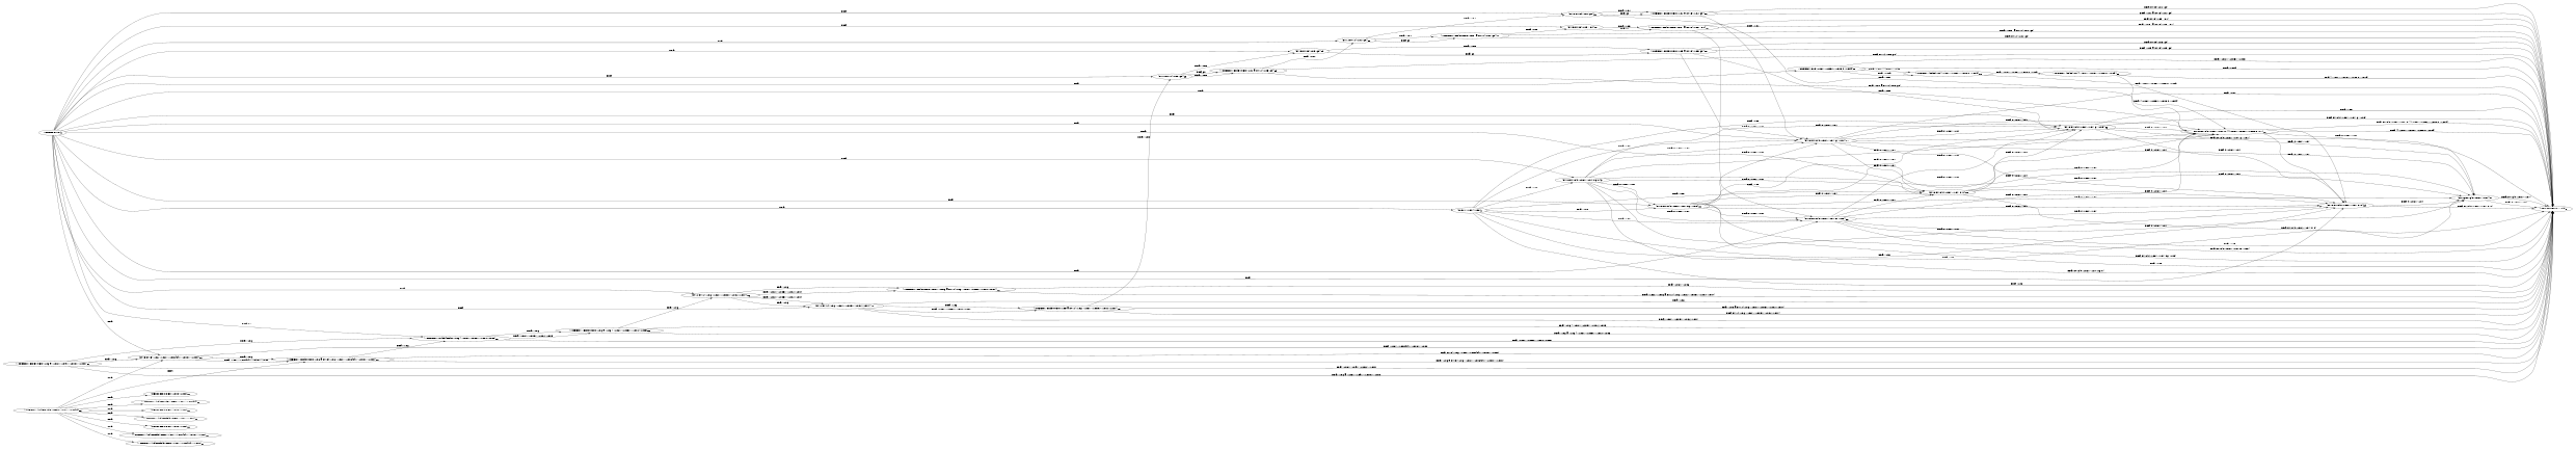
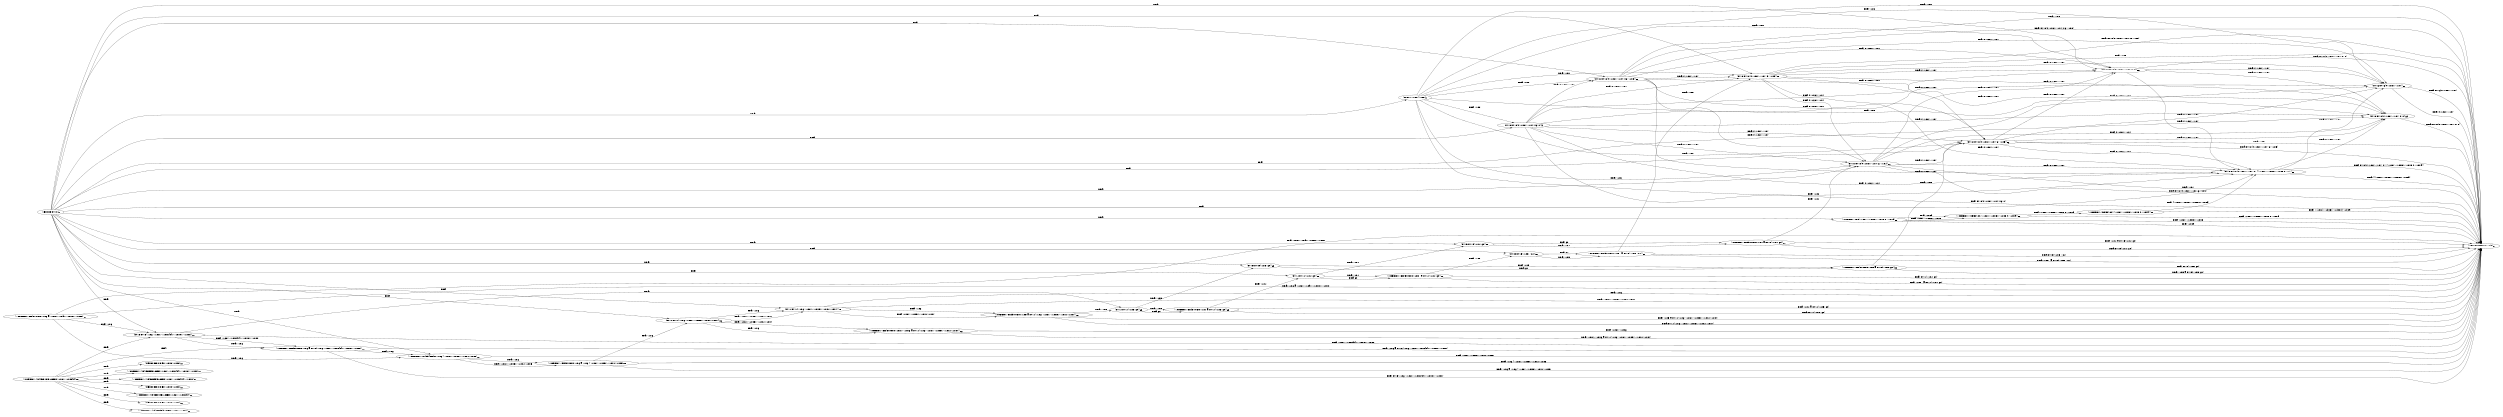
  digraph {
    fontname="DejaVu Sans"
    rankdir=LR
    node [fontname="DejaVu Sans"]
    edge [fontname="DejaVu Sans"]
    n1 [label=<(METHOD,FUN1)<SUB>1</SUB>>]
    n2 [label=<(PARAM,VAR1 *VAR2)<SUB>1</SUB>>]
    n3 [label=<(FUN2,FUN2(&amp;VAR2-&gt;VAR7, 16, 0))<SUB>9</SUB>>]
    n4 [label=<(FUN2,FUN2(&amp;VAR2-&gt;VAR7, 16, VAR8))<SUB>10</SUB>>]
    n5 [label=<(FUN2,FUN2(&amp;VAR2-&gt;VAR7, 5, VAR3))<SUB>23</SUB>>]
    n6 [label=<(FUN2,FUN2(&amp;VAR2-&gt;VAR7, 6, VAR4))<SUB>24</SUB>>]
    n7 [label=<(FUN2,FUN2(&amp;VAR2-&gt;VAR7, 1, 1))<SUB>25</SUB>>]
    n8 [label=<(FUN2,FUN2(&amp;VAR2-&gt;VAR7, 6, VAR5))<SUB>26</SUB>>]
    n9 [label=<(FUN2,FUN2(&amp;VAR2-&gt;VAR7, 1, !!(VAR2-&gt;VAR13-&gt;VAR18 &amp; VA...)<SUB>28</SUB>>]
    n10 [label=<(FUN2,FUN2(&amp;VAR2-&gt;VAR7, 1, 0))<SUB>29</SUB>>]
    n11 [label=<(&lt;operator&gt;.multiplication,VAR6 * VAR2-&gt;VAR13-&gt;VAR14.VAR15)<SUB>15</SUB>>]
    n12 [label=<(FUN4,FUN4(VAR6, VAR2-&gt;VAR13-&gt;VAR14.VAR17))<SUB>16</SUB>>]
    n13 [label=<(FUN4,FUN4(VAR6, VAR2-&gt;VAR13-&gt;VAR14.VAR17))<SUB>18</SUB>>]
    n14 [label=<(FUN4,FUN4(VAR5, 60))<SUB>19</SUB>>]
    n15 [label=<(FUN5,FUN5(VAR5, 60))<SUB>19</SUB>>]
    n16 [label=<(FUN4,FUN4(VAR4, 60))<SUB>20</SUB>>]
    n17 [label=<(FUN5,FUN5(VAR4, 60))<SUB>20</SUB>>]
    n18 [label=<(FUN5,FUN5(VAR3  , 24))<SUB>21</SUB>>]
    n19 [label=<(FUN3,FUN3(VAR6, VAR2-&gt;VAR12[1]-&gt;VAR10-&gt;VAR11))<SUB>14</SUB>>]
    n20 [label=<(&lt;operator&gt;.and,VAR2-&gt;VAR13-&gt;VAR18 &amp; VAR19)<SUB>28</SUB>>]
    n21 [label=<(METHOD_RETURN,void)<SUB>1</SUB>>]
    n22 [label=<(FUN6,FUN6(&amp;VAR2-&gt;VAR7))<SUB>31</SUB>>]
    n23 [label=<(&lt;operator&gt;.assignment,VAR6 = VAR6 * VAR2-&gt;VAR13-&gt;VAR14.VAR15)<SUB>15</SUB>>]
    n24 [label=<(&lt;operator&gt;.assignment,VAR2-&gt;VAR16 = FUN4(VAR6, VAR2-&gt;VAR13-&gt;VAR14.VAR17))<SUB>16</SUB>>]
    n25 [label=<(&lt;operator&gt;.assignment,VAR5 = FUN4(VAR6, VAR2-&gt;VAR13-&gt;VAR14.VAR17))<SUB>18</SUB>>]
    n26 [label=<(&lt;operator&gt;.assignment,VAR4 = FUN4(VAR5, 60))<SUB>19</SUB>>]
    n27 [label=<(&lt;operator&gt;.assignment,VAR5 = FUN5(VAR5, 60))<SUB>18</SUB>>]
    n28 [label=<(&lt;operator&gt;.assignment,VAR3   = FUN4(VAR4, 60))<SUB>20</SUB>>]
    n29 [label=<(&lt;operator&gt;.assignment,VAR4 = FUN5(VAR4, 60))<SUB>20</SUB>>]
    n30 [label=<(&lt;operator&gt;.assignment,VAR3   = FUN5(VAR3  , 24))<SUB>21</SUB>>]
    n31 [label=<(&lt;operator&gt;.assignment,VAR6 = FUN3(VAR6, VAR2-&gt;VAR12[1]-&gt;VAR10-&gt;VAR11))<SUB>14</SUB>>]
    n32 [label=<(&lt;operator&gt;.logicalNot,!(VAR2-&gt;VAR13-&gt;VAR18 &amp; VAR19))<SUB>28</SUB>>]
    n33 [label=<(&lt;operator&gt;.assignment,VAR6 = VAR2-&gt;VAR9-&gt;VAR10-&gt;VAR11)<SUB>12</SUB>>]
    n34 [label=<(&lt;operator&gt;.logicalNot,!!(VAR2-&gt;VAR13-&gt;VAR18 &amp; VAR19))<SUB>28</SUB>>]
    n35 [label=<(&lt;operator&gt;.indirectIndexAccess,VAR2-&gt;VAR12[1])<SUB>13</SUB>>]
    n36 [label=<(&lt;operator&gt;.indirectFieldAccess,VAR2-&gt;VAR12[1]-&gt;VAR10-&gt;VAR11)<SUB>14</SUB>>]
    n37 [label=<(&lt;operator&gt;.indirectFieldAccess,VAR2-&gt;VAR12[1]-&gt;VAR10)<SUB>14</SUB>>]
    n38 [label=<(FIELD_IDENTIFIER,VAR11,VAR11)<SUB>14</SUB>>]
    n39 [label=<(&lt;operator&gt;.indirectIndexAccess,VAR2-&gt;VAR12[1])<SUB>14</SUB>>]
    n40 [label=<(FIELD_IDENTIFIER,VAR10,VAR10)<SUB>14</SUB>>]
    n41 [label=<(&lt;operator&gt;.indirectFieldAccess,VAR2-&gt;VAR12)<SUB>14</SUB>>]
    n42 [label=<(FIELD_IDENTIFIER,VAR12,VAR12)<SUB>14</SUB>>]
    n1 -> n2 [label="DDG: "]
    n1 -> n3 [label="DDG: "]
    n1 -> n4 [label="DDG: "]
    n1 -> n5 [label="DDG: "]
    n1 -> n6 [label="DDG: "]
    n1 -> n7 [label="DDG: "]
    n1 -> n8 [label="DDG: "]
    n1 -> n9 [label="DDG: "]
    n1 -> n10 [label="DDG: "]
-   n1 -> n11 [label="DDG: 24"]
+   n1 -> n11 [label="DDG: "]
    n1 -> n12 [label="DDG: "]
    n1 -> n13 [label="DDG: "]
-   n1 -> n14 [label="DDG: "]
+   n19 -> n14 [label="DDG: "]
    n1 -> n15 [label="DDG: "]
    n1 -> n16 [label="DDG: "]
    n1 -> n17 [label="DDG: "]
    n1 -> n18 [label="DDG: "]
    n1 -> n19 [label="DDG: "]
    n1 -> n20 [label="DDG: "]
    n2 -> n3 [label="DDG: VAR2"]
    n2 -> n4 [label="DDG: VAR2"]
    n2 -> n5 [label="DDG: VAR2"]
    n2 -> n6 [label="DDG: VAR2"]
    n2 -> n7 [label="DDG: VAR2"]
    n2 -> n8 [label="DDG: VAR2"]
-   n17 -> n9 [label="DDG: VAR2"]
+   n2 -> n9 [label="DDG: VAR2"]
    n2 -> n10 [label="DDG: VAR2"]
    n2 -> n21 [label="DDG: VAR2"]
    n2 -> n22 [label="DDG: VAR2"]
    n3 -> n4 [label="DDG: &amp;VAR2-&gt;VAR7"]
    n3 -> n5 [label="DDG: &amp;VAR2-&gt;VAR7"]
    n3 -> n6 [label="DDG: &amp;VAR2-&gt;VAR7"]
    n3 -> n7 [label="DDG: &amp;VAR2-&gt;VAR7"]
    n3 -> n8 [label="DDG: &amp;VAR2-&gt;VAR7"]
    n3 -> n9 [label="DDG: &amp;VAR2-&gt;VAR7"]
    n3 -> n10 [label="DDG: &amp;VAR2-&gt;VAR7"]
    n3 -> n21 [label="DDG: FUN2(&amp;VAR2-&gt;VAR7, 16, 0)"]
    n3 -> n22 [label="DDG: &amp;VAR2-&gt;VAR7"]
    n4 -> n5 [label="DDG: &amp;VAR2-&gt;VAR7"]
    n4 -> n6 [label="DDG: &amp;VAR2-&gt;VAR7"]
    n4 -> n7 [label="DDG: &amp;VAR2-&gt;VAR7"]
    n4 -> n8 [label="DDG: &amp;VAR2-&gt;VAR7"]
    n4 -> n9 [label="DDG: &amp;VAR2-&gt;VAR7"]
    n4 -> n10 [label="DDG: &amp;VAR2-&gt;VAR7"]
    n4 -> n21 [label="DDG: FUN2(&amp;VAR2-&gt;VAR7, 16, VAR8)"]
    n4 -> n21 [label="DDG: VAR8"]
    n4 -> n22 [label="DDG: &amp;VAR2-&gt;VAR7"]
-   n27 -> n6 [label="DDG: &amp;VAR2-&gt;VAR7"]
+   n5 -> n6 [label="DDG: &amp;VAR2-&gt;VAR7"]
    n5 -> n7 [label="DDG: &amp;VAR2-&gt;VAR7"]
    n5 -> n8 [label="DDG: &amp;VAR2-&gt;VAR7"]
    n5 -> n9 [label="DDG: &amp;VAR2-&gt;VAR7"]
    n5 -> n10 [label="DDG: &amp;VAR2-&gt;VAR7"]
    n5 -> n21 [label="DDG: VAR3"]
    n5 -> n21 [label="DDG: FUN2(&amp;VAR2-&gt;VAR7, 5, VAR3)"]
    n5 -> n22 [label="DDG: &amp;VAR2-&gt;VAR7"]
    n6 -> n7 [label="DDG: &amp;VAR2-&gt;VAR7"]
    n6 -> n8 [label="DDG: &amp;VAR2-&gt;VAR7"]
    n6 -> n9 [label="DDG: &amp;VAR2-&gt;VAR7"]
    n6 -> n10 [label="DDG: &amp;VAR2-&gt;VAR7"]
    n6 -> n21 [label="DDG: VAR4"]
    n6 -> n21 [label="DDG: FUN2(&amp;VAR2-&gt;VAR7, 6, VAR4)"]
    n6 -> n22 [label="DDG: &amp;VAR2-&gt;VAR7"]
-   n7 -> n8 [label="DDG: &amp;VAR2-&gt;VAR7"]
+   n8 -> n7 [label="DDG: &amp;VAR2-&gt;VAR7"]
    n7 -> n9 [label="DDG: &amp;VAR2-&gt;VAR7"]
    n7 -> n10 [label="DDG: &amp;VAR2-&gt;VAR7"]
    n7 -> n21 [label="DDG: FUN2(&amp;VAR2-&gt;VAR7, 1, 1)"]
    n7 -> n22 [label="DDG: &amp;VAR2-&gt;VAR7"]
    n8 -> n9 [label="DDG: &amp;VAR2-&gt;VAR7"]
    n8 -> n10 [label="DDG: &amp;VAR2-&gt;VAR7"]
    n8 -> n21 [label="DDG: VAR5"]
    n8 -> n21 [label="DDG: FUN2(&amp;VAR2-&gt;VAR7, 6, VAR5)"]
    n8 -> n22 [label="DDG: &amp;VAR2-&gt;VAR7"]
    n9 -> n10 [label="DDG: &amp;VAR2-&gt;VAR7"]
    n9 -> n21 [label="DDG: !!(VAR2-&gt;VAR13-&gt;VAR18 &amp; VAR19)"]
    n9 -> n21 [label="DDG: FUN2(&amp;VAR2-&gt;VAR7, 1, !!(VAR2-&gt;VAR13-&gt;VAR18 &amp; VAR19))"]
    n9 -> n22 [label="DDG: &amp;VAR2-&gt;VAR7"]
    n10 -> n21 [label="DDG: FUN2(&amp;VAR2-&gt;VAR7, 1, 0)"]
-   n10 -> n22 [label="DDG: &amp;VAR2-&gt;VAR7"]
    n11 -> n21 [label="DDG: VAR2-&gt;VAR13-&gt;VAR14.VAR15"]
    n11 -> n23 [label="DDG: VAR6"]
    n11 -> n23 [label="DDG: VAR2-&gt;VAR13-&gt;VAR14.VAR15"]
    n12 -> n13 [label="DDG: VAR6"]
    n12 -> n13 [label="DDG: VAR2-&gt;VAR13-&gt;VAR14.VAR17"]
    n12 -> n24 [label="DDG: VAR6"]
    n12 -> n24 [label="DDG: VAR2-&gt;VAR13-&gt;VAR14.VAR17"]
    n13 -> n21 [label="DDG: VAR6"]
    n13 -> n21 [label="DDG: VAR2-&gt;VAR13-&gt;VAR14.VAR17"]
    n13 -> n25 [label="DDG: VAR6"]
    n13 -> n25 [label="DDG: VAR2-&gt;VAR13-&gt;VAR14.VAR17"]
    n14 -> n15 [label="DDG: VAR5"]
    n14 -> n26 [label="DDG: VAR5"]
    n14 -> n26 [label="DDG: 60"]
    n15 -> n27 [label="DDG: VAR5"]
    n15 -> n27 [label="DDG: 60"]
    n16 -> n17 [label="DDG: VAR4"]
    n16 -> n28 [label="DDG: VAR4"]
    n16 -> n28 [label="DDG: 60"]
    n17 -> n29 [label="DDG: VAR4"]
    n17 -> n29 [label="DDG: 60"]
    n18 -> n30 [label="DDG: VAR3"]
    n18 -> n30 [label="DDG: 24"]
    n19 -> n21 [label="DDG: VAR2-&gt;VAR12[1]-&gt;VAR10-&gt;VAR11"]
    n19 -> n31 [label="DDG: VAR6"]
    n19 -> n31 [label="DDG: VAR2-&gt;VAR12[1]-&gt;VAR10-&gt;VAR11"]
    n20 -> n21 [label="DDG: VAR2-&gt;VAR13-&gt;VAR18"]
    n20 -> n21 [label="DDG: VAR19"]
    n20 -> n32 [label="DDG: VAR2-&gt;VAR13-&gt;VAR18"]
    n20 -> n32 [label="DDG: VAR19"]
    n22 -> n21 [label="DDG: &amp;VAR2-&gt;VAR7"]
    n22 -> n21 [label="DDG: FUN6(&amp;VAR2-&gt;VAR7)"]
    n23 -> n12 [label="DDG: VAR6"]
    n23 -> n21 [label="DDG: VAR6 * VAR2-&gt;VAR13-&gt;VAR14.VAR15"]
    n23 -> n21 [label="DDG: VAR6 = VAR6 * VAR2-&gt;VAR13-&gt;VAR14.VAR15"]
    n24 -> n21 [label="DDG: VAR2-&gt;VAR16"]
    n24 -> n21 [label="DDG: VAR2-&gt;VAR16 = FUN4(VAR6, VAR2-&gt;VAR13-&gt;VAR14.VAR17)"]
    n25 -> n14 [label="DDG: VAR5"]
    n25 -> n21 [label="DDG: FUN4(VAR6, VAR2-&gt;VAR13-&gt;VAR14.VAR17)"]
    n25 -> n21 [label="DDG: VAR5 = FUN4(VAR6, VAR2-&gt;VAR13-&gt;VAR14.VAR17)"]
    n26 -> n16 [label="DDG: VAR4"]
    n26 -> n21 [label="DDG: FUN4(VAR5, 60)"]
    n26 -> n21 [label="DDG: VAR4 = FUN4(VAR5, 60)"]
    n27 -> n8 [label="DDG: VAR5"]
    n27 -> n21 [label="DDG: FUN5(VAR5, 60)"]
    n27 -> n21 [label="DDG: VAR5 = FUN5(VAR5, 60)"]
    n28 -> n18 [label="DDG: VAR3"]
    n28 -> n21 [label="DDG: FUN4(VAR4, 60)"]
    n28 -> n21 [label="DDG: VAR3   = FUN4(VAR4, 60)"]
    n29 -> n6 [label="DDG: VAR4"]
    n29 -> n21 [label="DDG: FUN5(VAR4, 60)"]
    n29 -> n21 [label="DDG: VAR4 = FUN5(VAR4, 60)"]
    n30 -> n5 [label="DDG: VAR3"]
    n30 -> n21 [label="DDG: FUN5(VAR3  , 24)"]
    n30 -> n21 [label="DDG: VAR3   = FUN5(VAR3  , 24)"]
    n31 -> n11 [label="DDG: VAR6"]
    n31 -> n21 [label="DDG: FUN3(VAR6, VAR2-&gt;VAR12[1]-&gt;VAR10-&gt;VAR11)"]
    n31 -> n21 [label="DDG: VAR6 = FUN3(VAR6, VAR2-&gt;VAR12[1]-&gt;VAR10-&gt;VAR11)"]
-   n32 -> n10 [label="DDG: VAR2-&gt;VAR13-&gt;VAR18 &amp; VAR19"]
+   n32 -> n21 [label="DDG: VAR2-&gt;VAR13-&gt;VAR18 &amp; VAR19"]
    n32 -> n34 [label="DDG: VAR2-&gt;VAR13-&gt;VAR18 &amp; VAR19"]
    n33 -> n11 [label="DDG: VAR6"]
    n33 -> n19 [label="DDG: VAR6"]
    n33 -> n21 [label="DDG: VAR2-&gt;VAR9-&gt;VAR10-&gt;VAR11"]
    n33 -> n21 [label="DDG: VAR6 = VAR2-&gt;VAR9-&gt;VAR10-&gt;VAR11"]
    n34 -> n9 [label="DDG: !(VAR2-&gt;VAR13-&gt;VAR18 &amp; VAR19)"]
    n34 -> n21 [label="DDG: !(VAR2-&gt;VAR13-&gt;VAR18 &amp; VAR19)"]
    n35 -> n19 [label="CDG: "]
    n35 -> n31 [label="CDG: "]
    n35 -> n36 [label="CDG: "]
    n35 -> n37 [label="CDG: "]
    n35 -> n38 [label="CDG: "]
    n35 -> n39 [label="CDG: "]
    n35 -> n40 [label="CDG: "]
    n35 -> n41 [label="CDG: "]
    n35 -> n42 [label="CDG: "]
  }
